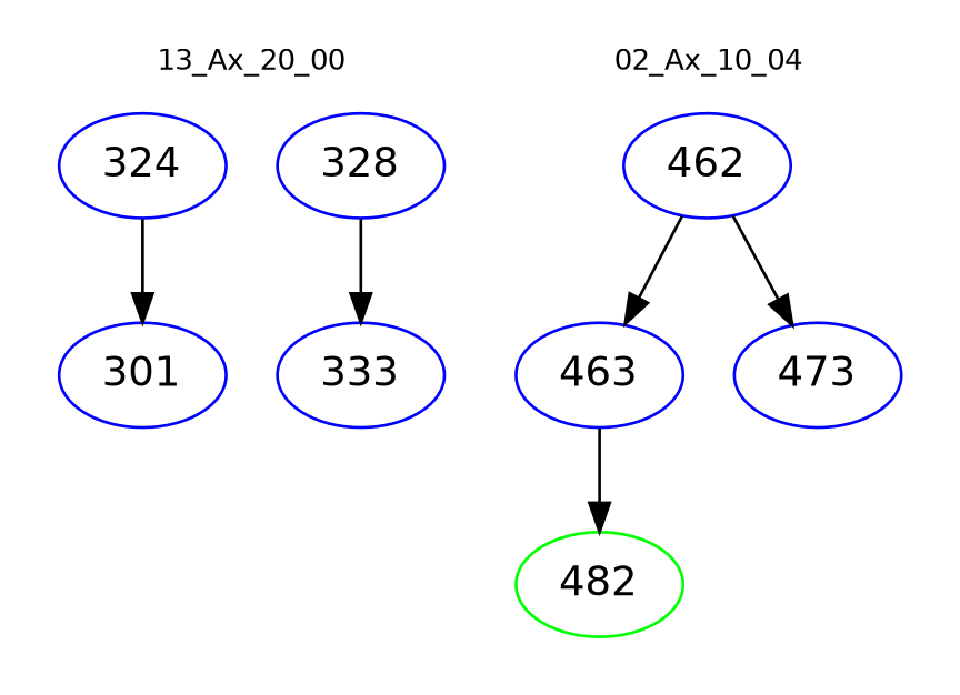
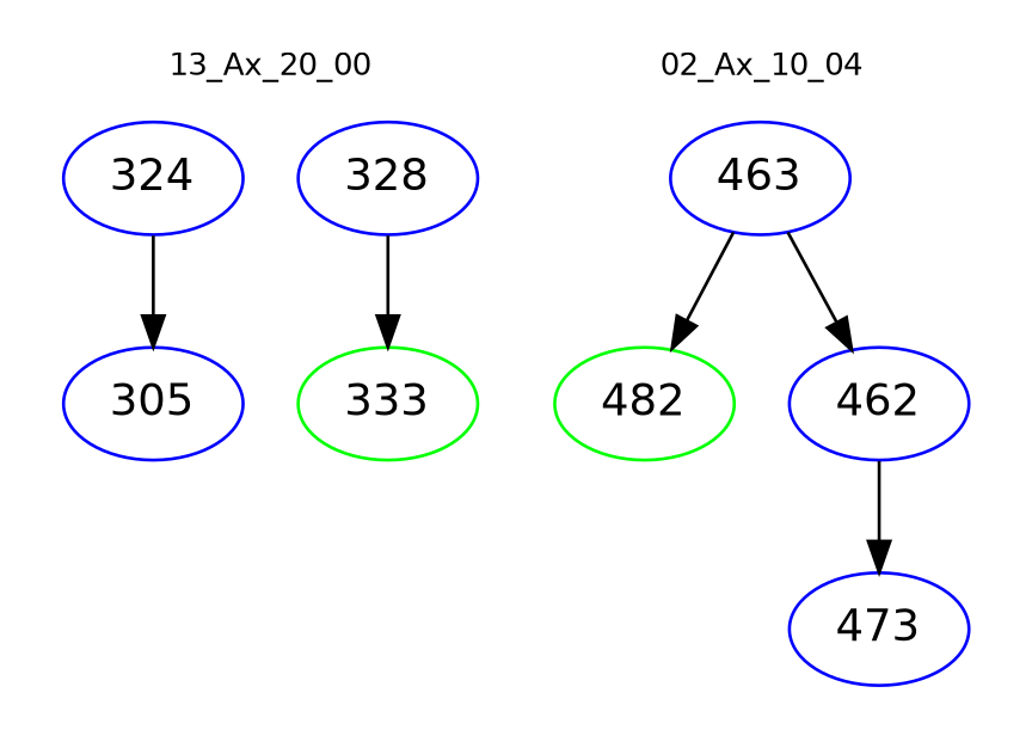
  digraph {
    fontname="DejaVu Sans"
    node [color=blue fontname="DejaVu Sans"]
    edge [color=black fontname="DejaVu Sans"]
    n1 [label=328]
    n2 [label=324]
-   n3 [label=333]
-   n4 [label=301]
+   n3 [color=green label=333]
+   n4 [label=305]
    n5 [label=463]
    n6 [color=green label=482]
    n7 [label=462]
    n8 [label=473]
    subgraph cluster_1 {
      color=white
      fontsize=10
      label="13_Ax_20_00"
      n1
      n2
      n3
      n4
    }
    subgraph cluster_2 {
      color=white
      fontsize=10
      label="02_Ax_10_04"
      n5
      n6
      n7
      n8
    }
    n1 -> n3
    n2 -> n4
    n5 -> n6
-   n7 -> n5
+   n5 -> n7
    n7 -> n8
  }
